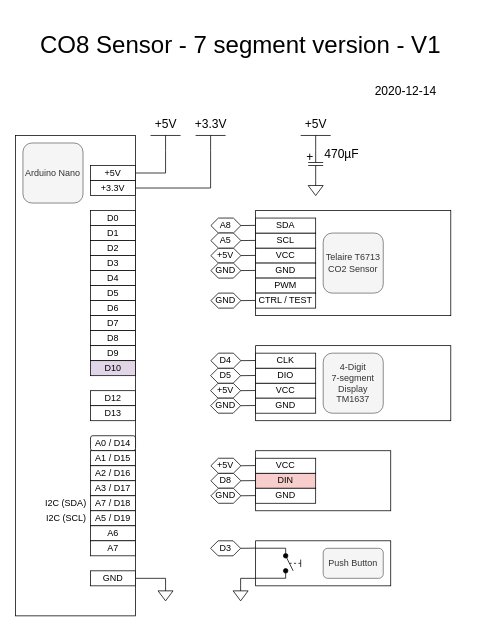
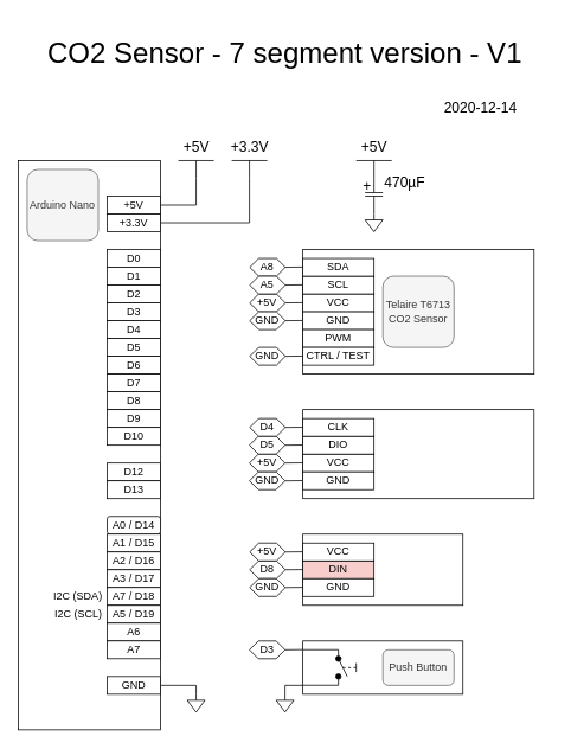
  <mxCell id="0" />
  <mxCell id="1" parent="0" />
  <mxCell id="2" value="&lt;font style=&quot;font-size: 16px&quot;&gt;+5V&lt;/font&gt;" style="verticalLabelPosition=top;verticalAlign=bottom;shape=mxgraph.electrical.signal_sources.vdd;shadow=0;dashed=0;align=center;strokeWidth=1;fontSize=24;html=1;flipV=1;" parent="1" vertex="1"><mxGeometry x="200" y="180" width="40" height="20" as="geometry" /></mxCell>
  <mxCell id="3" value="" style="pointerEvents=1;verticalLabelPosition=bottom;shadow=0;dashed=0;align=center;html=1;verticalAlign=top;shape=mxgraph.electrical.signal_sources.signal_ground;" parent="1" vertex="1"><mxGeometry x="210" y="780" width="20" height="20" as="geometry" /></mxCell>
  <mxCell id="4" value="&lt;font style=&quot;font-size: 16px&quot;&gt;+3.3V&lt;/font&gt;" style="verticalLabelPosition=top;verticalAlign=bottom;shape=mxgraph.electrical.signal_sources.vdd;shadow=0;dashed=0;align=center;strokeWidth=1;fontSize=24;html=1;flipV=1;" parent="1" vertex="1"><mxGeometry x="260" y="180" width="40" height="20" as="geometry" /></mxCell>
  <mxCell id="5" value="" style="endArrow=none;html=1;entryX=1;entryY=0.5;entryDx=0;entryDy=0;endFill=0;rounded=0;" parent="1" target="80" edge="1"><mxGeometry width="50" height="50" relative="1" as="geometry"><mxPoint x="220" y="200" as="sourcePoint" /><mxPoint x="270" y="150" as="targetPoint" /><Array as="points"><mxPoint x="220" y="230" /></Array></mxGeometry></mxCell>
  <mxCell id="6" value="" style="endArrow=none;html=1;exitX=0.5;exitY=0;exitDx=0;exitDy=0;exitPerimeter=0;entryX=1;entryY=0.5;entryDx=0;entryDy=0;endFill=0;rounded=0;" parent="1" source="4" target="81" edge="1"><mxGeometry width="50" height="50" relative="1" as="geometry"><mxPoint x="220" y="320" as="sourcePoint" /><mxPoint x="270" y="270" as="targetPoint" /><Array as="points"><mxPoint x="280" y="250" /></Array></mxGeometry></mxCell>
  <mxCell id="7" value="" style="endArrow=none;html=1;exitX=1;exitY=0.5;exitDx=0;exitDy=0;entryX=0.5;entryY=0;entryDx=0;entryDy=0;entryPerimeter=0;rounded=0;" parent="1" source="82" target="3" edge="1"><mxGeometry width="50" height="50" relative="1" as="geometry"><mxPoint x="200" y="560" as="sourcePoint" /><mxPoint x="250" y="510" as="targetPoint" /><Array as="points"><mxPoint x="220" y="770" /></Array></mxGeometry></mxCell>
  <mxCell id="8" value="" style="pointerEvents=1;verticalLabelPosition=bottom;shadow=0;dashed=0;align=center;html=1;verticalAlign=top;shape=mxgraph.electrical.signal_sources.signal_ground;" parent="1" vertex="1"><mxGeometry x="310" y="780" width="20" height="20" as="geometry" /></mxCell>
  <mxCell id="9" value="" style="endArrow=none;html=1;exitX=0.5;exitY=0;exitDx=0;exitDy=0;exitPerimeter=0;rounded=0;" parent="1" source="8" edge="1"><mxGeometry width="50" height="50" relative="1" as="geometry"><mxPoint x="300" y="800" as="sourcePoint" /><mxPoint x="340" y="770" as="targetPoint" /><Array as="points"><mxPoint x="320" y="770" /></Array></mxGeometry></mxCell>
  <mxCell id="10" value="D3" style="shape=hexagon;perimeter=hexagonPerimeter2;whiteSpace=wrap;html=1;fixedSize=1;size=10;" parent="1" vertex="1"><mxGeometry x="280" y="720" width="40" height="20" as="geometry" /></mxCell>
  <mxCell id="11" value="" style="endArrow=none;html=1;exitX=1;exitY=0.5;exitDx=0;exitDy=0;entryX=-0.002;entryY=0.163;entryDx=0;entryDy=0;entryPerimeter=0;" parent="1" source="10" target="42" edge="1"><mxGeometry width="50" height="50" relative="1" as="geometry"><mxPoint x="430" y="710" as="sourcePoint" /><mxPoint x="480" y="660" as="targetPoint" /></mxGeometry></mxCell>
  <mxCell id="12" value="D8" style="shape=hexagon;perimeter=hexagonPerimeter2;whiteSpace=wrap;html=1;fixedSize=1;size=10;" parent="1" vertex="1"><mxGeometry x="280.36" y="630" width="40" height="20" as="geometry" /></mxCell>
  <mxCell id="13" value="" style="endArrow=none;html=1;exitX=1;exitY=0.5;exitDx=0;exitDy=0;entryX=-0.002;entryY=0.163;entryDx=0;entryDy=0;entryPerimeter=0;" parent="1" source="12" edge="1"><mxGeometry width="50" height="50" relative="1" as="geometry"><mxPoint x="430.36" y="620" as="sourcePoint" /><mxPoint x="340" y="639.78" as="targetPoint" /></mxGeometry></mxCell>
  <mxCell id="14" value="GND" style="shape=hexagon;perimeter=hexagonPerimeter2;whiteSpace=wrap;html=1;fixedSize=1;size=10;" parent="1" vertex="1"><mxGeometry x="280.36" y="650" width="40" height="20" as="geometry" /></mxCell>
  <mxCell id="15" value="" style="endArrow=none;html=1;exitX=1;exitY=0.5;exitDx=0;exitDy=0;entryX=-0.002;entryY=0.163;entryDx=0;entryDy=0;entryPerimeter=0;" parent="1" source="14" edge="1"><mxGeometry width="50" height="50" relative="1" as="geometry"><mxPoint x="430.36" y="640" as="sourcePoint" /><mxPoint x="340" y="659.78" as="targetPoint" /></mxGeometry></mxCell>
  <mxCell id="16" value="+5V" style="shape=hexagon;perimeter=hexagonPerimeter2;whiteSpace=wrap;html=1;fixedSize=1;size=10;" parent="1" vertex="1"><mxGeometry x="280.36" y="610" width="40" height="20" as="geometry" /></mxCell>
  <mxCell id="17" value="" style="endArrow=none;html=1;exitX=1;exitY=0.5;exitDx=0;exitDy=0;entryX=-0.002;entryY=0.163;entryDx=0;entryDy=0;entryPerimeter=0;" parent="1" source="16" edge="1"><mxGeometry width="50" height="50" relative="1" as="geometry"><mxPoint x="430.36" y="600" as="sourcePoint" /><mxPoint x="340" y="619.78" as="targetPoint" /></mxGeometry></mxCell>
  <mxCell id="18" value="+5V" style="shape=hexagon;perimeter=hexagonPerimeter2;whiteSpace=wrap;html=1;fixedSize=1;size=10;" parent="1" vertex="1"><mxGeometry x="280" y="510" width="40" height="20" as="geometry" /></mxCell>
  <mxCell id="19" value="" style="endArrow=none;html=1;exitX=1;exitY=0.5;exitDx=0;exitDy=0;entryX=-0.002;entryY=0.163;entryDx=0;entryDy=0;entryPerimeter=0;" parent="1" source="18" edge="1"><mxGeometry width="50" height="50" relative="1" as="geometry"><mxPoint x="430" y="500" as="sourcePoint" /><mxPoint x="339.64" y="519.78" as="targetPoint" /></mxGeometry></mxCell>
  <mxCell id="20" value="GND" style="shape=hexagon;perimeter=hexagonPerimeter2;whiteSpace=wrap;html=1;fixedSize=1;size=10;" parent="1" vertex="1"><mxGeometry x="280" y="530" width="40" height="20" as="geometry" /></mxCell>
  <mxCell id="21" value="" style="endArrow=none;html=1;exitX=1;exitY=0.5;exitDx=0;exitDy=0;entryX=-0.002;entryY=0.163;entryDx=0;entryDy=0;entryPerimeter=0;" parent="1" source="20" edge="1"><mxGeometry width="50" height="50" relative="1" as="geometry"><mxPoint x="430" y="520" as="sourcePoint" /><mxPoint x="339.64" y="539.78" as="targetPoint" /></mxGeometry></mxCell>
  <mxCell id="22" value="D5" style="shape=hexagon;perimeter=hexagonPerimeter2;whiteSpace=wrap;html=1;fixedSize=1;size=10;" parent="1" vertex="1"><mxGeometry x="280" y="490" width="40" height="20" as="geometry" /></mxCell>
  <mxCell id="23" value="" style="endArrow=none;html=1;exitX=1;exitY=0.5;exitDx=0;exitDy=0;entryX=-0.002;entryY=0.163;entryDx=0;entryDy=0;entryPerimeter=0;" parent="1" source="22" edge="1"><mxGeometry width="50" height="50" relative="1" as="geometry"><mxPoint x="430" y="480" as="sourcePoint" /><mxPoint x="339.64" y="499.78" as="targetPoint" /></mxGeometry></mxCell>
  <mxCell id="24" value="D4" style="shape=hexagon;perimeter=hexagonPerimeter2;whiteSpace=wrap;html=1;fixedSize=1;size=10;" parent="1" vertex="1"><mxGeometry x="280.36" y="470" width="40" height="20" as="geometry" /></mxCell>
  <mxCell id="25" value="" style="endArrow=none;html=1;exitX=1;exitY=0.5;exitDx=0;exitDy=0;entryX=-0.002;entryY=0.163;entryDx=0;entryDy=0;entryPerimeter=0;" parent="1" source="24" edge="1"><mxGeometry width="50" height="50" relative="1" as="geometry"><mxPoint x="430.36" y="460" as="sourcePoint" /><mxPoint x="340" y="479.78" as="targetPoint" /></mxGeometry></mxCell>
  <mxCell id="26" value="+5V" style="shape=hexagon;perimeter=hexagonPerimeter2;whiteSpace=wrap;html=1;fixedSize=1;size=10;" parent="1" vertex="1"><mxGeometry x="280.36" y="330" width="40" height="20" as="geometry" /></mxCell>
  <mxCell id="27" value="" style="endArrow=none;html=1;exitX=1;exitY=0.5;exitDx=0;exitDy=0;entryX=-0.002;entryY=0.163;entryDx=0;entryDy=0;entryPerimeter=0;" parent="1" source="26" edge="1"><mxGeometry width="50" height="50" relative="1" as="geometry"><mxPoint x="430.36" y="320" as="sourcePoint" /><mxPoint x="340" y="339.78" as="targetPoint" /></mxGeometry></mxCell>
  <mxCell id="28" value="GND" style="shape=hexagon;perimeter=hexagonPerimeter2;whiteSpace=wrap;html=1;fixedSize=1;size=10;" parent="1" vertex="1"><mxGeometry x="280.36" y="350" width="40" height="20" as="geometry" /></mxCell>
  <mxCell id="29" value="" style="endArrow=none;html=1;exitX=1;exitY=0.5;exitDx=0;exitDy=0;entryX=-0.002;entryY=0.163;entryDx=0;entryDy=0;entryPerimeter=0;" parent="1" source="28" edge="1"><mxGeometry width="50" height="50" relative="1" as="geometry"><mxPoint x="430.36" y="340" as="sourcePoint" /><mxPoint x="340" y="359.78" as="targetPoint" /></mxGeometry></mxCell>
  <mxCell id="30" value="GND" style="shape=hexagon;perimeter=hexagonPerimeter2;whiteSpace=wrap;html=1;fixedSize=1;size=10;" parent="1" vertex="1"><mxGeometry x="280.36" y="390" width="40" height="20" as="geometry" /></mxCell>
  <mxCell id="31" value="" style="endArrow=none;html=1;exitX=1;exitY=0.5;exitDx=0;exitDy=0;entryX=-0.002;entryY=0.163;entryDx=0;entryDy=0;entryPerimeter=0;" parent="1" source="30" edge="1"><mxGeometry width="50" height="50" relative="1" as="geometry"><mxPoint x="430.36" y="380" as="sourcePoint" /><mxPoint x="340" y="399.78" as="targetPoint" /></mxGeometry></mxCell>
  <mxCell id="32" value="A8" style="shape=hexagon;perimeter=hexagonPerimeter2;whiteSpace=wrap;html=1;fixedSize=1;size=10;" parent="1" vertex="1"><mxGeometry x="280.36" y="290" width="40" height="20" as="geometry" /></mxCell>
  <mxCell id="33" value="" style="endArrow=none;html=1;exitX=1;exitY=0.5;exitDx=0;exitDy=0;entryX=-0.002;entryY=0.163;entryDx=0;entryDy=0;entryPerimeter=0;" parent="1" source="32" edge="1"><mxGeometry width="50" height="50" relative="1" as="geometry"><mxPoint x="430.36" y="280" as="sourcePoint" /><mxPoint x="340" y="299.78" as="targetPoint" /></mxGeometry></mxCell>
  <mxCell id="34" value="A5" style="shape=hexagon;perimeter=hexagonPerimeter2;whiteSpace=wrap;html=1;fixedSize=1;size=10;" parent="1" vertex="1"><mxGeometry x="280.36" y="310" width="40" height="20" as="geometry" /></mxCell>
  <mxCell id="35" value="" style="endArrow=none;html=1;exitX=1;exitY=0.5;exitDx=0;exitDy=0;entryX=-0.002;entryY=0.163;entryDx=0;entryDy=0;entryPerimeter=0;" parent="1" source="34" edge="1"><mxGeometry width="50" height="50" relative="1" as="geometry"><mxPoint x="430.36" y="300" as="sourcePoint" /><mxPoint x="340" y="319.78" as="targetPoint" /></mxGeometry></mxCell>
  <mxCell id="36" value="" style="group" parent="1" vertex="1" connectable="0"><mxGeometry x="340" y="600" width="180" height="80" as="geometry" /></mxCell>
  <mxCell id="37" value="" style="rounded=0;whiteSpace=wrap;html=1;" parent="36" vertex="1"><mxGeometry width="180" height="80" as="geometry" /></mxCell>
  <mxCell id="38" value="DIN" style="rounded=0;whiteSpace=wrap;html=1;fillColor=#f8cecc;" parent="36" vertex="1"><mxGeometry y="30" width="80" height="20" as="geometry" /></mxCell>
  <mxCell id="39" value="VCC" style="rounded=0;whiteSpace=wrap;html=1;" parent="36" vertex="1"><mxGeometry y="10" width="80" height="20" as="geometry" /></mxCell>
  <mxCell id="40" value="GND" style="rounded=0;whiteSpace=wrap;html=1;" parent="36" vertex="1"><mxGeometry y="50" width="80" height="20" as="geometry" /></mxCell>
  <mxCell id="41" value="" style="group" parent="1" vertex="1" connectable="0"><mxGeometry x="340" y="720" width="180" height="60" as="geometry" /></mxCell>
  <mxCell id="42" value="" style="rounded=0;whiteSpace=wrap;html=1;" parent="41" vertex="1"><mxGeometry width="180" height="60" as="geometry" /></mxCell>
  <mxCell id="43" value="" style="endArrow=none;html=1;" parent="41" edge="1"><mxGeometry width="50" height="50" as="geometry"><mxPoint y="9.88" as="sourcePoint" /><mxPoint x="40" y="9.88" as="targetPoint" /></mxGeometry></mxCell>
  <mxCell id="44" value="" style="endArrow=oval;html=1;endFill=1;" parent="41" edge="1"><mxGeometry width="50" height="50" as="geometry"><mxPoint x="40" y="10" as="sourcePoint" /><mxPoint x="40" y="20" as="targetPoint" /></mxGeometry></mxCell>
  <mxCell id="45" value="" style="endArrow=none;html=1;" parent="41" edge="1"><mxGeometry width="50" height="50" as="geometry"><mxPoint x="40" y="20" as="sourcePoint" /><mxPoint x="50" y="40" as="targetPoint" /></mxGeometry></mxCell>
  <mxCell id="46" value="" style="endArrow=oval;html=1;endFill=1;" parent="41" edge="1"><mxGeometry width="50" height="50" as="geometry"><mxPoint x="40" y="50" as="sourcePoint" /><mxPoint x="40" y="40" as="targetPoint" /></mxGeometry></mxCell>
  <mxCell id="47" value="" style="endArrow=none;html=1;" parent="41" edge="1"><mxGeometry width="50" height="50" as="geometry"><mxPoint y="49.88" as="sourcePoint" /><mxPoint x="40" y="49.88" as="targetPoint" /></mxGeometry></mxCell>
  <mxCell id="48" value="" style="endArrow=none;dashed=1;html=1;" parent="41" edge="1"><mxGeometry width="50" height="50" as="geometry"><mxPoint x="45" y="30" as="sourcePoint" /><mxPoint x="60" y="30" as="targetPoint" /></mxGeometry></mxCell>
  <mxCell id="49" value="" style="endArrow=none;html=1;" parent="41" edge="1"><mxGeometry width="50" height="50" as="geometry"><mxPoint x="60" y="35" as="sourcePoint" /><mxPoint x="60" y="25" as="targetPoint" /></mxGeometry></mxCell>
  <mxCell id="50" value="Push Button" style="text;html=1;strokeColor=#666666;fillColor=#f5f5f5;align=center;verticalAlign=middle;whiteSpace=wrap;rounded=1;fontColor=#333333;" parent="41" vertex="1"><mxGeometry x="90" y="10" width="80" height="40" as="geometry" /></mxCell>
  <mxCell id="51" value="" style="group" parent="1" vertex="1" connectable="0"><mxGeometry x="340" y="460" width="260" height="100" as="geometry" /></mxCell>
  <mxCell id="52" value="" style="rounded=0;whiteSpace=wrap;html=1;" parent="51" vertex="1"><mxGeometry width="260" height="100" as="geometry" /></mxCell>
  <mxCell id="53" value="" style="shape=image;verticalLabelPosition=bottom;labelBackgroundColor=#ffffff;verticalAlign=top;aspect=fixed;imageAspect=0;image=https://aws.robu.in/wp-content/uploads/2017/09/1pcs-4-Bits-TM1637-Red-Digital-Tube-LED-Display-Module-Clock-for-Aidnruo-LED-Free-Shipping.jpg;" parent="51" vertex="1"><mxGeometry x="170" y="10" width="84.57" height="80" as="geometry" /></mxCell>
- <mxCell id="54" value="4-Digit &lt;br&gt;7-segment Display&lt;br&gt;TM1637" style="text;html=1;strokeColor=#666666;fillColor=#f5f5f5;align=center;verticalAlign=middle;whiteSpace=wrap;rounded=1;fontColor=#333333;" parent="51" vertex="1"><mxGeometry x="90" y="10" width="80" height="80" as="geometry" /></mxCell>
  <mxCell id="55" value="VCC" style="rounded=0;whiteSpace=wrap;html=1;" parent="51" vertex="1"><mxGeometry y="50" width="80" height="20" as="geometry" /></mxCell>
  <mxCell id="56" value="GND" style="rounded=0;whiteSpace=wrap;html=1;" parent="51" vertex="1"><mxGeometry y="70" width="80" height="20" as="geometry" /></mxCell>
  <mxCell id="57" value="DIO" style="rounded=0;whiteSpace=wrap;html=1;" parent="51" vertex="1"><mxGeometry y="30" width="80" height="20" as="geometry" /></mxCell>
  <mxCell id="58" value="CLK" style="rounded=0;whiteSpace=wrap;html=1;" parent="51" vertex="1"><mxGeometry y="10" width="80" height="20" as="geometry" /></mxCell>
  <mxCell id="59" value="" style="group" parent="1" vertex="1" connectable="0"><mxGeometry x="340" y="280" width="260" height="140" as="geometry" /></mxCell>
  <mxCell id="60" value="" style="rounded=0;whiteSpace=wrap;html=1;" parent="59" vertex="1"><mxGeometry width="260" height="140" as="geometry" /></mxCell>
  <mxCell id="61" value="Telaire T6713 CO2 Sensor" style="text;html=1;strokeColor=#666666;fillColor=#f5f5f5;align=center;verticalAlign=middle;whiteSpace=wrap;rounded=1;fontColor=#333333;" parent="59" vertex="1"><mxGeometry x="90" y="30" width="80" height="80" as="geometry" /></mxCell>
  <mxCell id="62" value="VCC" style="rounded=0;whiteSpace=wrap;html=1;" parent="59" vertex="1"><mxGeometry y="50" width="80" height="20" as="geometry" /></mxCell>
  <mxCell id="63" value="GND" style="rounded=0;whiteSpace=wrap;html=1;" parent="59" vertex="1"><mxGeometry y="70" width="80" height="20" as="geometry" /></mxCell>
  <mxCell id="64" value="SCL" style="rounded=0;whiteSpace=wrap;html=1;" parent="59" vertex="1"><mxGeometry y="30" width="80" height="20" as="geometry" /></mxCell>
  <mxCell id="65" value="SDA" style="rounded=0;whiteSpace=wrap;html=1;" parent="59" vertex="1"><mxGeometry y="10" width="80" height="20" as="geometry" /></mxCell>
  <mxCell id="66" value="PWM" style="rounded=0;whiteSpace=wrap;html=1;" parent="59" vertex="1"><mxGeometry y="90" width="80" height="20" as="geometry" /></mxCell>
  <mxCell id="67" value="CTRL / TEST" style="rounded=0;whiteSpace=wrap;html=1;" parent="59" vertex="1"><mxGeometry y="110" width="80" height="20" as="geometry" /></mxCell>
  <mxCell id="68" value="" style="shape=image;verticalLabelPosition=bottom;labelBackgroundColor=#ffffff;verticalAlign=top;aspect=fixed;imageAspect=0;image=https://uk.farnell.com/productimages/large/en_GB/2845668-40.jpg;" parent="59" vertex="1"><mxGeometry x="172.75" y="45" width="85.25" height="50" as="geometry" /></mxCell>
- <mxCell id="69" value="&lt;font style=&quot;font-size: 32px&quot;&gt;CO8 Sensor - 7 segment version - V1&lt;/font&gt;" style="text;html=1;strokeColor=none;fillColor=none;align=center;verticalAlign=middle;whiteSpace=wrap;rounded=0;" vertex="1" parent="1"><mxGeometry x="20" y="20" width="600" height="80" as="geometry" /></mxCell>
+ <mxCell id="69" value="&lt;font style=&quot;font-size: 32px&quot;&gt;CO2 Sensor - 7 segment version - V1&lt;/font&gt;" style="text;html=1;strokeColor=none;fillColor=none;align=center;verticalAlign=middle;whiteSpace=wrap;rounded=0;" vertex="1" parent="1"><mxGeometry x="20" y="20" width="600" height="80" as="geometry" /></mxCell>
  <mxCell id="70" value="" style="group" vertex="1" connectable="0" parent="1"><mxGeometry x="20" y="180" width="160" height="640" as="geometry" /></mxCell>
  <mxCell id="71" value="" style="rounded=0;whiteSpace=wrap;html=1;" parent="70" vertex="1"><mxGeometry width="160" height="640" as="geometry" /></mxCell>
  <mxCell id="72" value="A0 / D14" style="whiteSpace=wrap;html=1;rounded=1;" parent="70" vertex="1"><mxGeometry x="100" y="400" width="60" height="20" as="geometry" /></mxCell>
  <mxCell id="73" value="A1 / D15" style="rounded=0;whiteSpace=wrap;html=1;" parent="70" vertex="1"><mxGeometry x="100" y="420" width="60" height="20" as="geometry" /></mxCell>
  <mxCell id="74" value="A2 / D16" style="rounded=0;whiteSpace=wrap;html=1;" parent="70" vertex="1"><mxGeometry x="100" y="440" width="60" height="20" as="geometry" /></mxCell>
  <mxCell id="75" value="A3 / D17" style="rounded=0;whiteSpace=wrap;html=1;" parent="70" vertex="1"><mxGeometry x="100" y="460" width="60" height="20" as="geometry" /></mxCell>
  <mxCell id="76" value="A7 / D18" style="rounded=0;whiteSpace=wrap;html=1;" parent="70" vertex="1"><mxGeometry x="100" y="480" width="60" height="20" as="geometry" /></mxCell>
  <mxCell id="77" value="A5 / D19" style="rounded=0;whiteSpace=wrap;html=1;" parent="70" vertex="1"><mxGeometry x="100" y="500" width="60" height="20" as="geometry" /></mxCell>
  <mxCell id="78" value="A6" style="rounded=0;whiteSpace=wrap;html=1;" parent="70" vertex="1"><mxGeometry x="100" y="520" width="60" height="20" as="geometry" /></mxCell>
  <mxCell id="79" value="A7" style="rounded=0;whiteSpace=wrap;html=1;" parent="70" vertex="1"><mxGeometry x="100" y="540" width="60" height="20" as="geometry" /></mxCell>
  <mxCell id="80" value="+5V" style="rounded=0;whiteSpace=wrap;html=1;" parent="70" vertex="1"><mxGeometry x="100" y="40" width="60" height="20" as="geometry" /></mxCell>
  <mxCell id="81" value="+3.3V" style="rounded=0;whiteSpace=wrap;html=1;" parent="70" vertex="1"><mxGeometry x="100" y="60" width="60" height="20" as="geometry" /></mxCell>
  <mxCell id="82" value="GND" style="rounded=0;whiteSpace=wrap;html=1;" parent="70" vertex="1"><mxGeometry x="100" y="580" width="60" height="20" as="geometry" /></mxCell>
  <mxCell id="83" value="" style="group" parent="70" vertex="1" connectable="0"><mxGeometry x="100" y="100" width="60" height="280" as="geometry" /></mxCell>
  <mxCell id="84" value="D1" style="rounded=0;whiteSpace=wrap;html=1;" parent="83" vertex="1"><mxGeometry y="20" width="60" height="20" as="geometry" /></mxCell>
  <mxCell id="85" value="D2" style="rounded=0;whiteSpace=wrap;html=1;" parent="83" vertex="1"><mxGeometry y="40" width="60" height="20" as="geometry" /></mxCell>
  <mxCell id="86" value="D3" style="rounded=0;whiteSpace=wrap;html=1;" parent="83" vertex="1"><mxGeometry y="60" width="60" height="20" as="geometry" /></mxCell>
  <mxCell id="87" value="D4" style="rounded=0;whiteSpace=wrap;html=1;" parent="83" vertex="1"><mxGeometry y="80" width="60" height="20" as="geometry" /></mxCell>
  <mxCell id="88" value="D5" style="rounded=0;whiteSpace=wrap;html=1;" parent="83" vertex="1"><mxGeometry y="100" width="60" height="20" as="geometry" /></mxCell>
  <mxCell id="89" value="D6" style="rounded=0;whiteSpace=wrap;html=1;" parent="83" vertex="1"><mxGeometry y="120" width="60" height="20" as="geometry" /></mxCell>
  <mxCell id="90" value="D7" style="rounded=0;whiteSpace=wrap;html=1;" parent="83" vertex="1"><mxGeometry y="140" width="60" height="20" as="geometry" /></mxCell>
  <mxCell id="91" value="D8" style="rounded=0;whiteSpace=wrap;html=1;" parent="83" vertex="1"><mxGeometry y="160" width="60" height="20" as="geometry" /></mxCell>
  <mxCell id="92" value="D9" style="rounded=0;whiteSpace=wrap;html=1;" parent="83" vertex="1"><mxGeometry y="180" width="60" height="20" as="geometry" /></mxCell>
- <mxCell id="93" value="D10" style="rounded=0;whiteSpace=wrap;html=1;fillColor=#e1d5e7;" parent="83" vertex="1"><mxGeometry y="200" width="60" height="20" as="geometry" /></mxCell>
+ <mxCell id="93" value="D10" style="rounded=0;whiteSpace=wrap;html=1;" parent="83" vertex="1"><mxGeometry y="200" width="60" height="20" as="geometry" /></mxCell>
  <mxCell id="94" value="D12" style="rounded=0;whiteSpace=wrap;html=1;" parent="83" vertex="1"><mxGeometry y="240" width="60" height="20" as="geometry" /></mxCell>
  <mxCell id="95" value="D13" style="rounded=0;whiteSpace=wrap;html=1;" parent="83" vertex="1"><mxGeometry y="260" width="60" height="20" as="geometry" /></mxCell>
  <mxCell id="96" value="D0" style="rounded=0;whiteSpace=wrap;html=1;" parent="83" vertex="1"><mxGeometry width="60" height="20" as="geometry" /></mxCell>
  <mxCell id="97" value="Arduino Nano" style="text;html=1;strokeColor=#666666;align=center;verticalAlign=middle;whiteSpace=wrap;rounded=1;fontColor=#333333;fillColor=#f5f5f5;" vertex="1" parent="70"><mxGeometry x="10" y="10" width="80" height="80" as="geometry" /></mxCell>
  <mxCell id="98" value="&lt;font style=&quot;font-size: 12px&quot;&gt;&amp;nbsp;I2C (SDA)&amp;nbsp;&lt;/font&gt;" style="text;html=1;strokeColor=none;fillColor=none;align=right;verticalAlign=middle;whiteSpace=wrap;rounded=0;" vertex="1" parent="70"><mxGeometry y="480" width="100" height="20" as="geometry" /></mxCell>
  <mxCell id="99" value="&lt;font style=&quot;font-size: 12px&quot;&gt;I2C (SCL)&amp;nbsp;&lt;/font&gt;" style="text;html=1;strokeColor=none;fillColor=none;align=right;verticalAlign=middle;whiteSpace=wrap;rounded=0;" vertex="1" parent="70"><mxGeometry y="500" width="100" height="20" as="geometry" /></mxCell>
  <mxCell id="100" value="&lt;font style=&quot;font-size: 16px&quot;&gt;2020-12-14&lt;/font&gt;" style="text;html=1;strokeColor=none;fillColor=none;align=center;verticalAlign=middle;whiteSpace=wrap;rounded=0;" vertex="1" parent="1"><mxGeometry x="460" y="100" width="160" height="40" as="geometry" /></mxCell>
  <mxCell id="101" value="&lt;font style=&quot;font-size: 16px&quot;&gt;+5V&lt;/font&gt;" style="verticalLabelPosition=top;verticalAlign=bottom;shape=mxgraph.electrical.signal_sources.vdd;shadow=0;dashed=0;align=center;strokeWidth=1;fontSize=24;html=1;flipV=1;" vertex="1" parent="1"><mxGeometry x="400" y="180" width="40" height="20" as="geometry" /></mxCell>
  <mxCell id="102" value="" style="pointerEvents=1;verticalLabelPosition=bottom;shadow=0;dashed=0;align=center;html=1;verticalAlign=top;shape=mxgraph.electrical.signal_sources.signal_ground;" vertex="1" parent="1"><mxGeometry x="410" y="240" width="20" height="20" as="geometry" /></mxCell>
  <mxCell id="103" value="" style="endArrow=none;html=1;" edge="1" parent="1"><mxGeometry width="50" height="50" relative="1" as="geometry"><mxPoint x="410" y="220" as="sourcePoint" /><mxPoint x="430" y="220" as="targetPoint" /></mxGeometry></mxCell>
  <mxCell id="104" value="" style="endArrow=none;html=1;" edge="1" parent="1"><mxGeometry width="50" height="50" relative="1" as="geometry"><mxPoint x="410" y="216" as="sourcePoint" /><mxPoint x="430" y="216" as="targetPoint" /></mxGeometry></mxCell>
  <mxCell id="105" value="" style="endArrow=none;html=1;" edge="1" parent="1"><mxGeometry width="50" height="50" relative="1" as="geometry"><mxPoint x="420" y="240" as="sourcePoint" /><mxPoint x="420" y="220" as="targetPoint" /></mxGeometry></mxCell>
  <mxCell id="106" value="" style="endArrow=none;html=1;entryX=0.5;entryY=0;entryDx=0;entryDy=0;entryPerimeter=0;" edge="1" parent="1" target="101"><mxGeometry width="50" height="50" relative="1" as="geometry"><mxPoint x="420" y="216" as="sourcePoint" /><mxPoint x="440" y="210" as="targetPoint" /></mxGeometry></mxCell>
  <mxCell id="107" value="&lt;font style=&quot;font-size: 16px&quot;&gt;470µF&lt;/font&gt;" style="text;html=1;strokeColor=none;fillColor=none;align=left;verticalAlign=middle;whiteSpace=wrap;rounded=0;" vertex="1" parent="1"><mxGeometry x="430" y="190" width="90" height="30" as="geometry" /></mxCell>
  <mxCell id="108" value="&lt;font style=&quot;font-size: 16px&quot;&gt;+&lt;/font&gt;" style="text;html=1;strokeColor=none;fillColor=none;align=left;verticalAlign=middle;whiteSpace=wrap;rounded=0;" vertex="1" parent="1"><mxGeometry x="406" y="204" width="14" height="10" as="geometry" /></mxCell>
